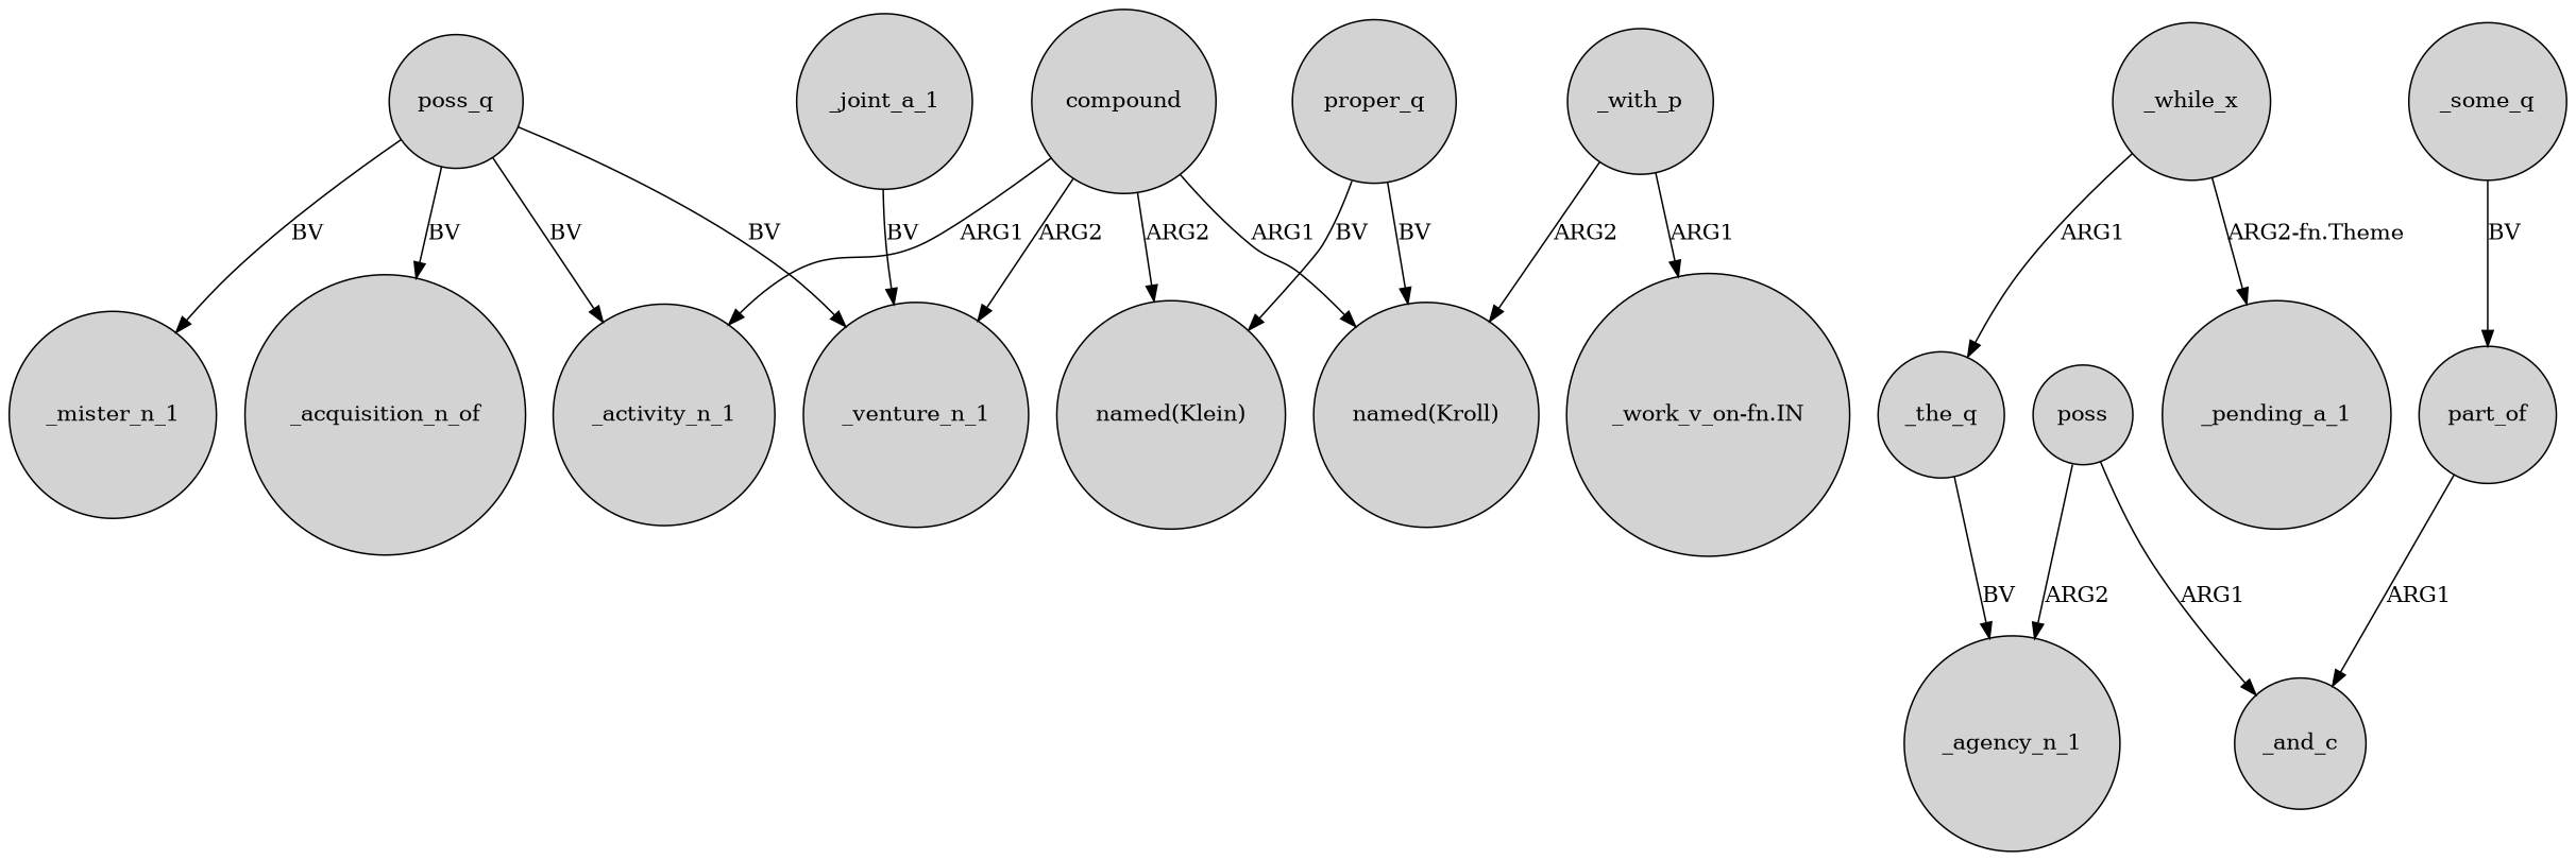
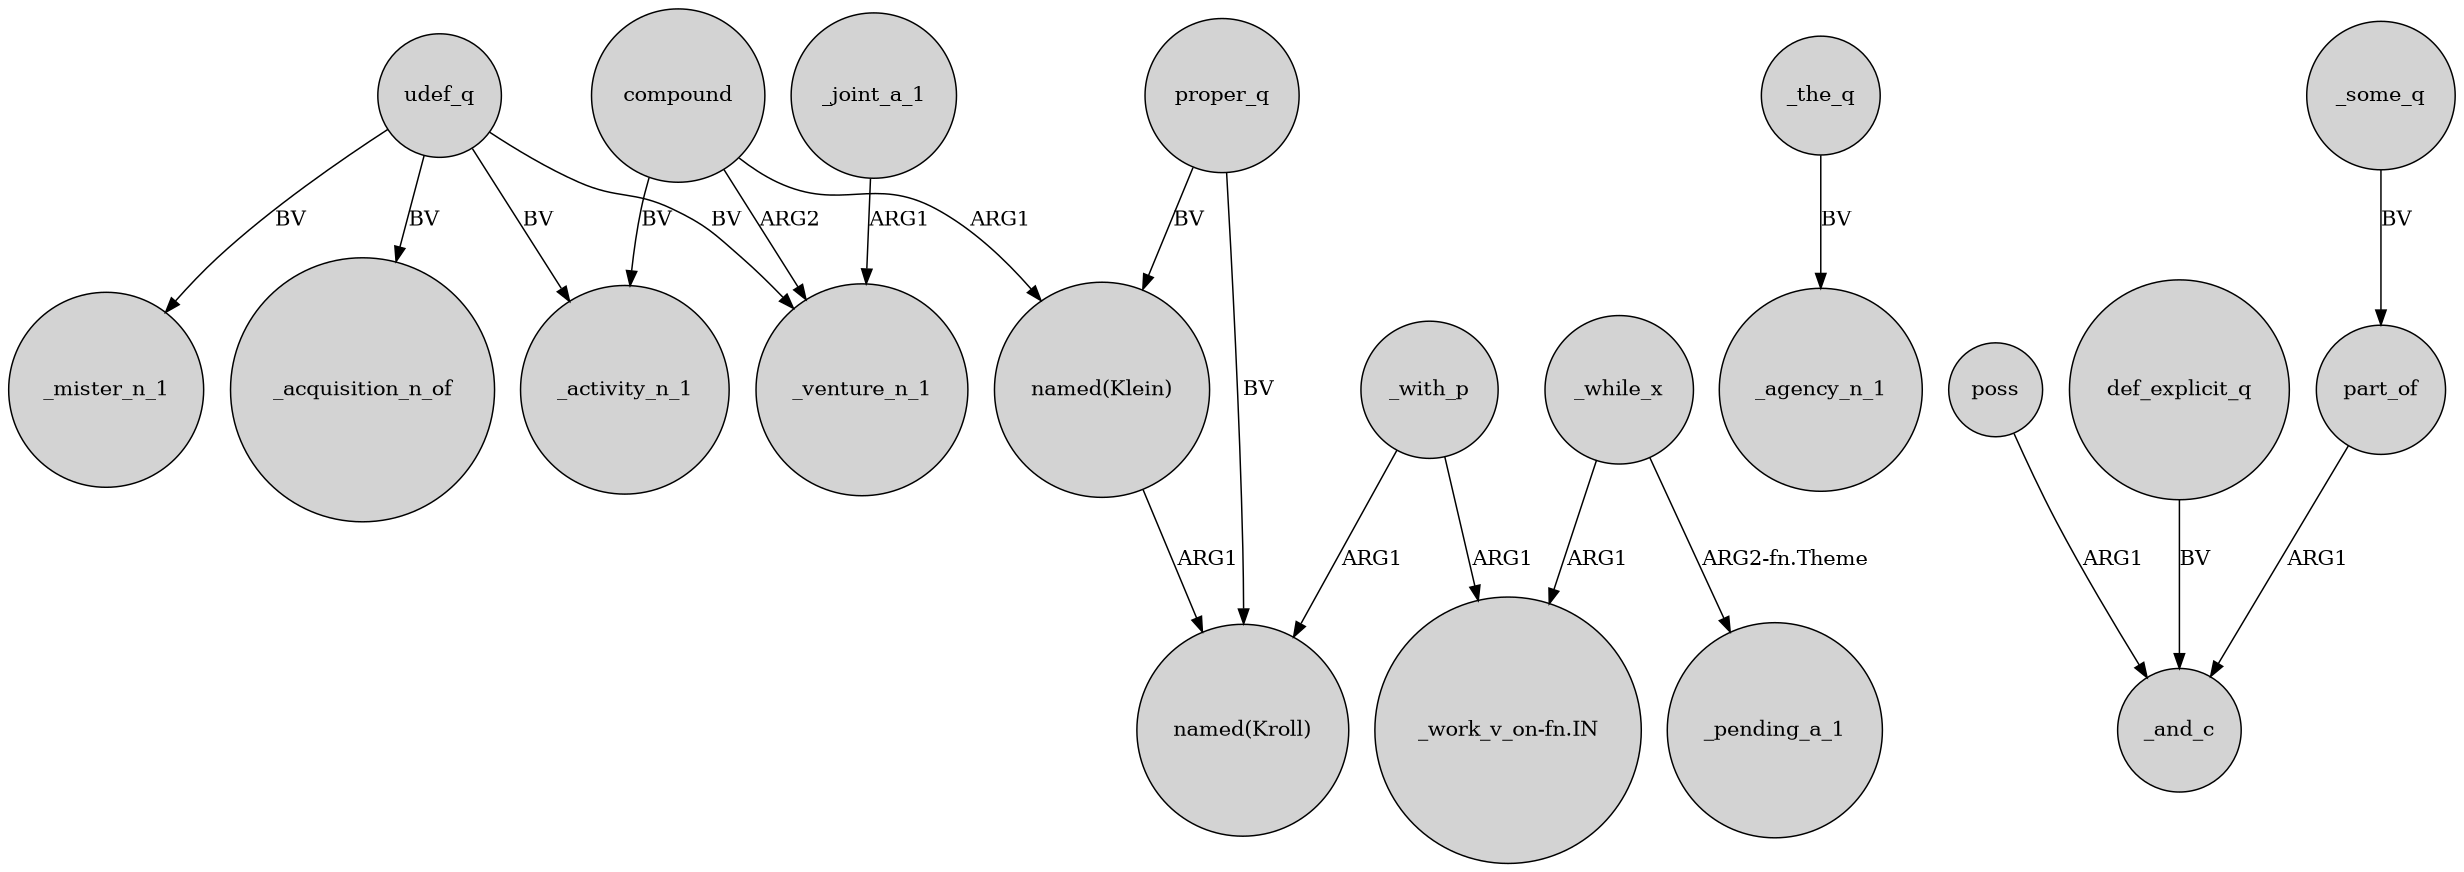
  digraph {
    node [shape=circle style=filled]
    _joint_a_1
    _venture_n_1
    compound
    _activity_n_1
    "named(Kroll)"
    "named(Klein)"
    _the_q
    _agency_n_1
-   udef_q [label=poss_q]
+   udef_q
    _mister_n_1
    _acquisition_n_of
    poss
    _and_c
+   def_explicit_q
    proper_q
    part_of
    _some_q
    _with_p
    "_work_v_on-fn.IN"
    _while_x
    _pending_a_1
-   _joint_a_1 -> _venture_n_1 [label=BV]
+   _joint_a_1 -> _venture_n_1 [label=ARG1]
    compound -> _venture_n_1 [label=ARG2]
-   compound -> _activity_n_1 [label=ARG1]
-   compound -> "named(Kroll)" [label=ARG1]
-   compound -> "named(Klein)" [label=ARG2]
+   compound -> _activity_n_1 [label=BV]
+   "named(Klein)" -> "named(Kroll)" [label=ARG1]
+   compound -> "named(Klein)" [label=ARG1]
    _the_q -> _agency_n_1 [label=BV]
    udef_q -> _venture_n_1 [label=BV]
    udef_q -> _activity_n_1 [label=BV]
    udef_q -> _mister_n_1 [label=BV]
    udef_q -> _acquisition_n_of [label=BV]
-   poss -> _agency_n_1 [label=ARG2]
    poss -> _and_c [label=ARG1]
+   def_explicit_q -> _and_c [label=BV]
    proper_q -> "named(Kroll)" [label=BV]
    proper_q -> "named(Klein)" [label=BV]
    part_of -> _and_c [label=ARG1]
    _some_q -> part_of [label=BV]
-   _with_p -> "named(Kroll)" [label=ARG2]
+   _with_p -> "named(Kroll)" [label=ARG1]
    _with_p -> "_work_v_on-fn.IN" [label=ARG1]
-   _while_x -> _the_q [label=ARG1]
+   _while_x -> "_work_v_on-fn.IN" [label=ARG1]
    _while_x -> _pending_a_1 [label="ARG2-fn.Theme"]
  }
